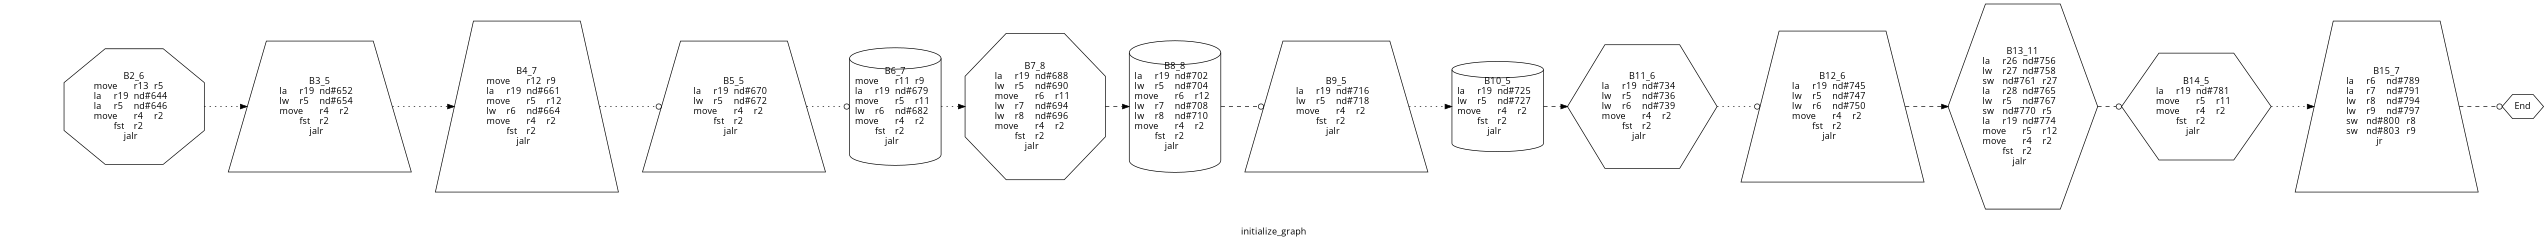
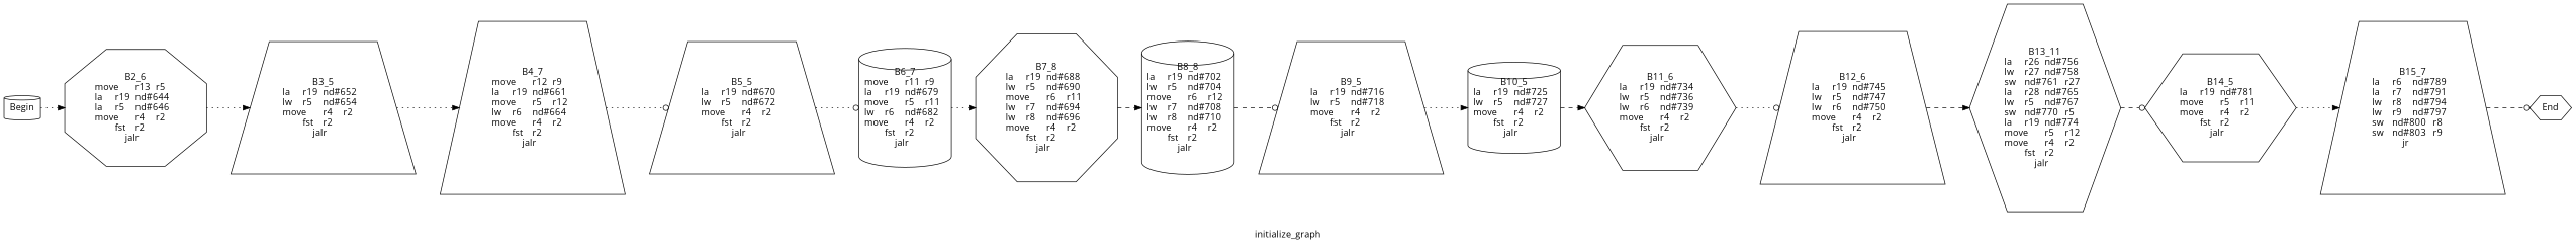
  digraph {
    color=purple
    label=initialize_graph
    style=dashed
    rankdir=LR
    fontname="Open Sans"
    node [shape=trapezium fontname="Open Sans"]
    edge [style=dotted arrowhead=normal fontname="Open Sans"]
+   n1 [label=Begin shape=cylinder]
    n2 [label="B2_6\nmove	r13	r5	\nla	r19	nd#644	\nla	r5	nd#646	\nmove	r4	r2	\nfst	r2	\njalr	\n" shape=octagon]
    n3 [label="B3_5\nla	r19	nd#652	\nlw	r5	nd#654	\nmove	r4	r2	\nfst	r2	\njalr	\n"]
    n4 [label=End shape=hexagon]
    n5 [label="B4_7\nmove	r12	r9	\nla	r19	nd#661	\nmove	r5	r12	\nlw	r6	nd#664	\nmove	r4	r2	\nfst	r2	\njalr	\n"]
    n6 [label="B5_5\nla	r19	nd#670	\nlw	r5	nd#672	\nmove	r4	r2	\nfst	r2	\njalr	\n"]
    n7 [label="B6_7\nmove	r11	r9	\nla	r19	nd#679	\nmove	r5	r11	\nlw	r6	nd#682	\nmove	r4	r2	\nfst	r2	\njalr	\n" shape=cylinder]
    n8 [label="B7_8\nla	r19	nd#688	\nlw	r5	nd#690	\nmove	r6	r11	\nlw	r7	nd#694	\nlw	r8	nd#696	\nmove	r4	r2	\nfst	r2	\njalr	\n" shape=octagon]
    n9 [label="B8_8\nla	r19	nd#702	\nlw	r5	nd#704	\nmove	r6	r12	\nlw	r7	nd#708	\nlw	r8	nd#710	\nmove	r4	r2	\nfst	r2	\njalr	\n" shape=cylinder]
    n10 [label="B9_5\nla	r19	nd#716	\nlw	r5	nd#718	\nmove	r4	r2	\nfst	r2	\njalr	\n"]
    n11 [label="B10_5\nla	r19	nd#725	\nlw	r5	nd#727	\nmove	r4	r2	\nfst	r2	\njalr	\n" shape=cylinder]
    n12 [label="B11_6\nla	r19	nd#734	\nlw	r5	nd#736	\nlw	r6	nd#739	\nmove	r4	r2	\nfst	r2	\njalr	\n" shape=hexagon]
    n13 [label="B12_6\nla	r19	nd#745	\nlw	r5	nd#747	\nlw	r6	nd#750	\nmove	r4	r2	\nfst	r2	\njalr	\n"]
    n14 [label="B13_11\nla	r26	nd#756	\nlw	r27	nd#758	\nsw	nd#761	r27	\nla	r28	nd#765	\nlw	r5	nd#767	\nsw	nd#770	r5	\nla	r19	nd#774	\nmove	r5	r12	\nmove	r4	r2	\nfst	r2	\njalr	\n" shape=hexagon]
    n15 [label="B14_5\nla	r19	nd#781	\nmove	r5	r11	\nmove	r4	r2	\nfst	r2	\njalr	\n" shape=hexagon]
    n16 [label="B15_7\nla	r6	nd#789	\nla	r7	nd#791	\nlw	r8	nd#794	\nlw	r9	nd#797	\nsw	nd#800	r8	\nsw	nd#803	r9	\njr	\n"]
+   n1 -> n2
    n2 -> n3
    n3 -> n5
    n5 -> n6 [arrowhead=odot]
    n6 -> n7 [arrowhead=odot]
    n7 -> n8
    n8 -> n9 [style=dashed]
    n9 -> n10 [style=dashed arrowhead=odot]
    n10 -> n11
    n11 -> n12 [style=dashed]
    n12 -> n13 [arrowhead=odot]
    n13 -> n14 [style=dashed]
    n14 -> n15 [style=dashed arrowhead=odot]
    n15 -> n16
    n16 -> n4 [style=dashed arrowhead=odot]
  }
